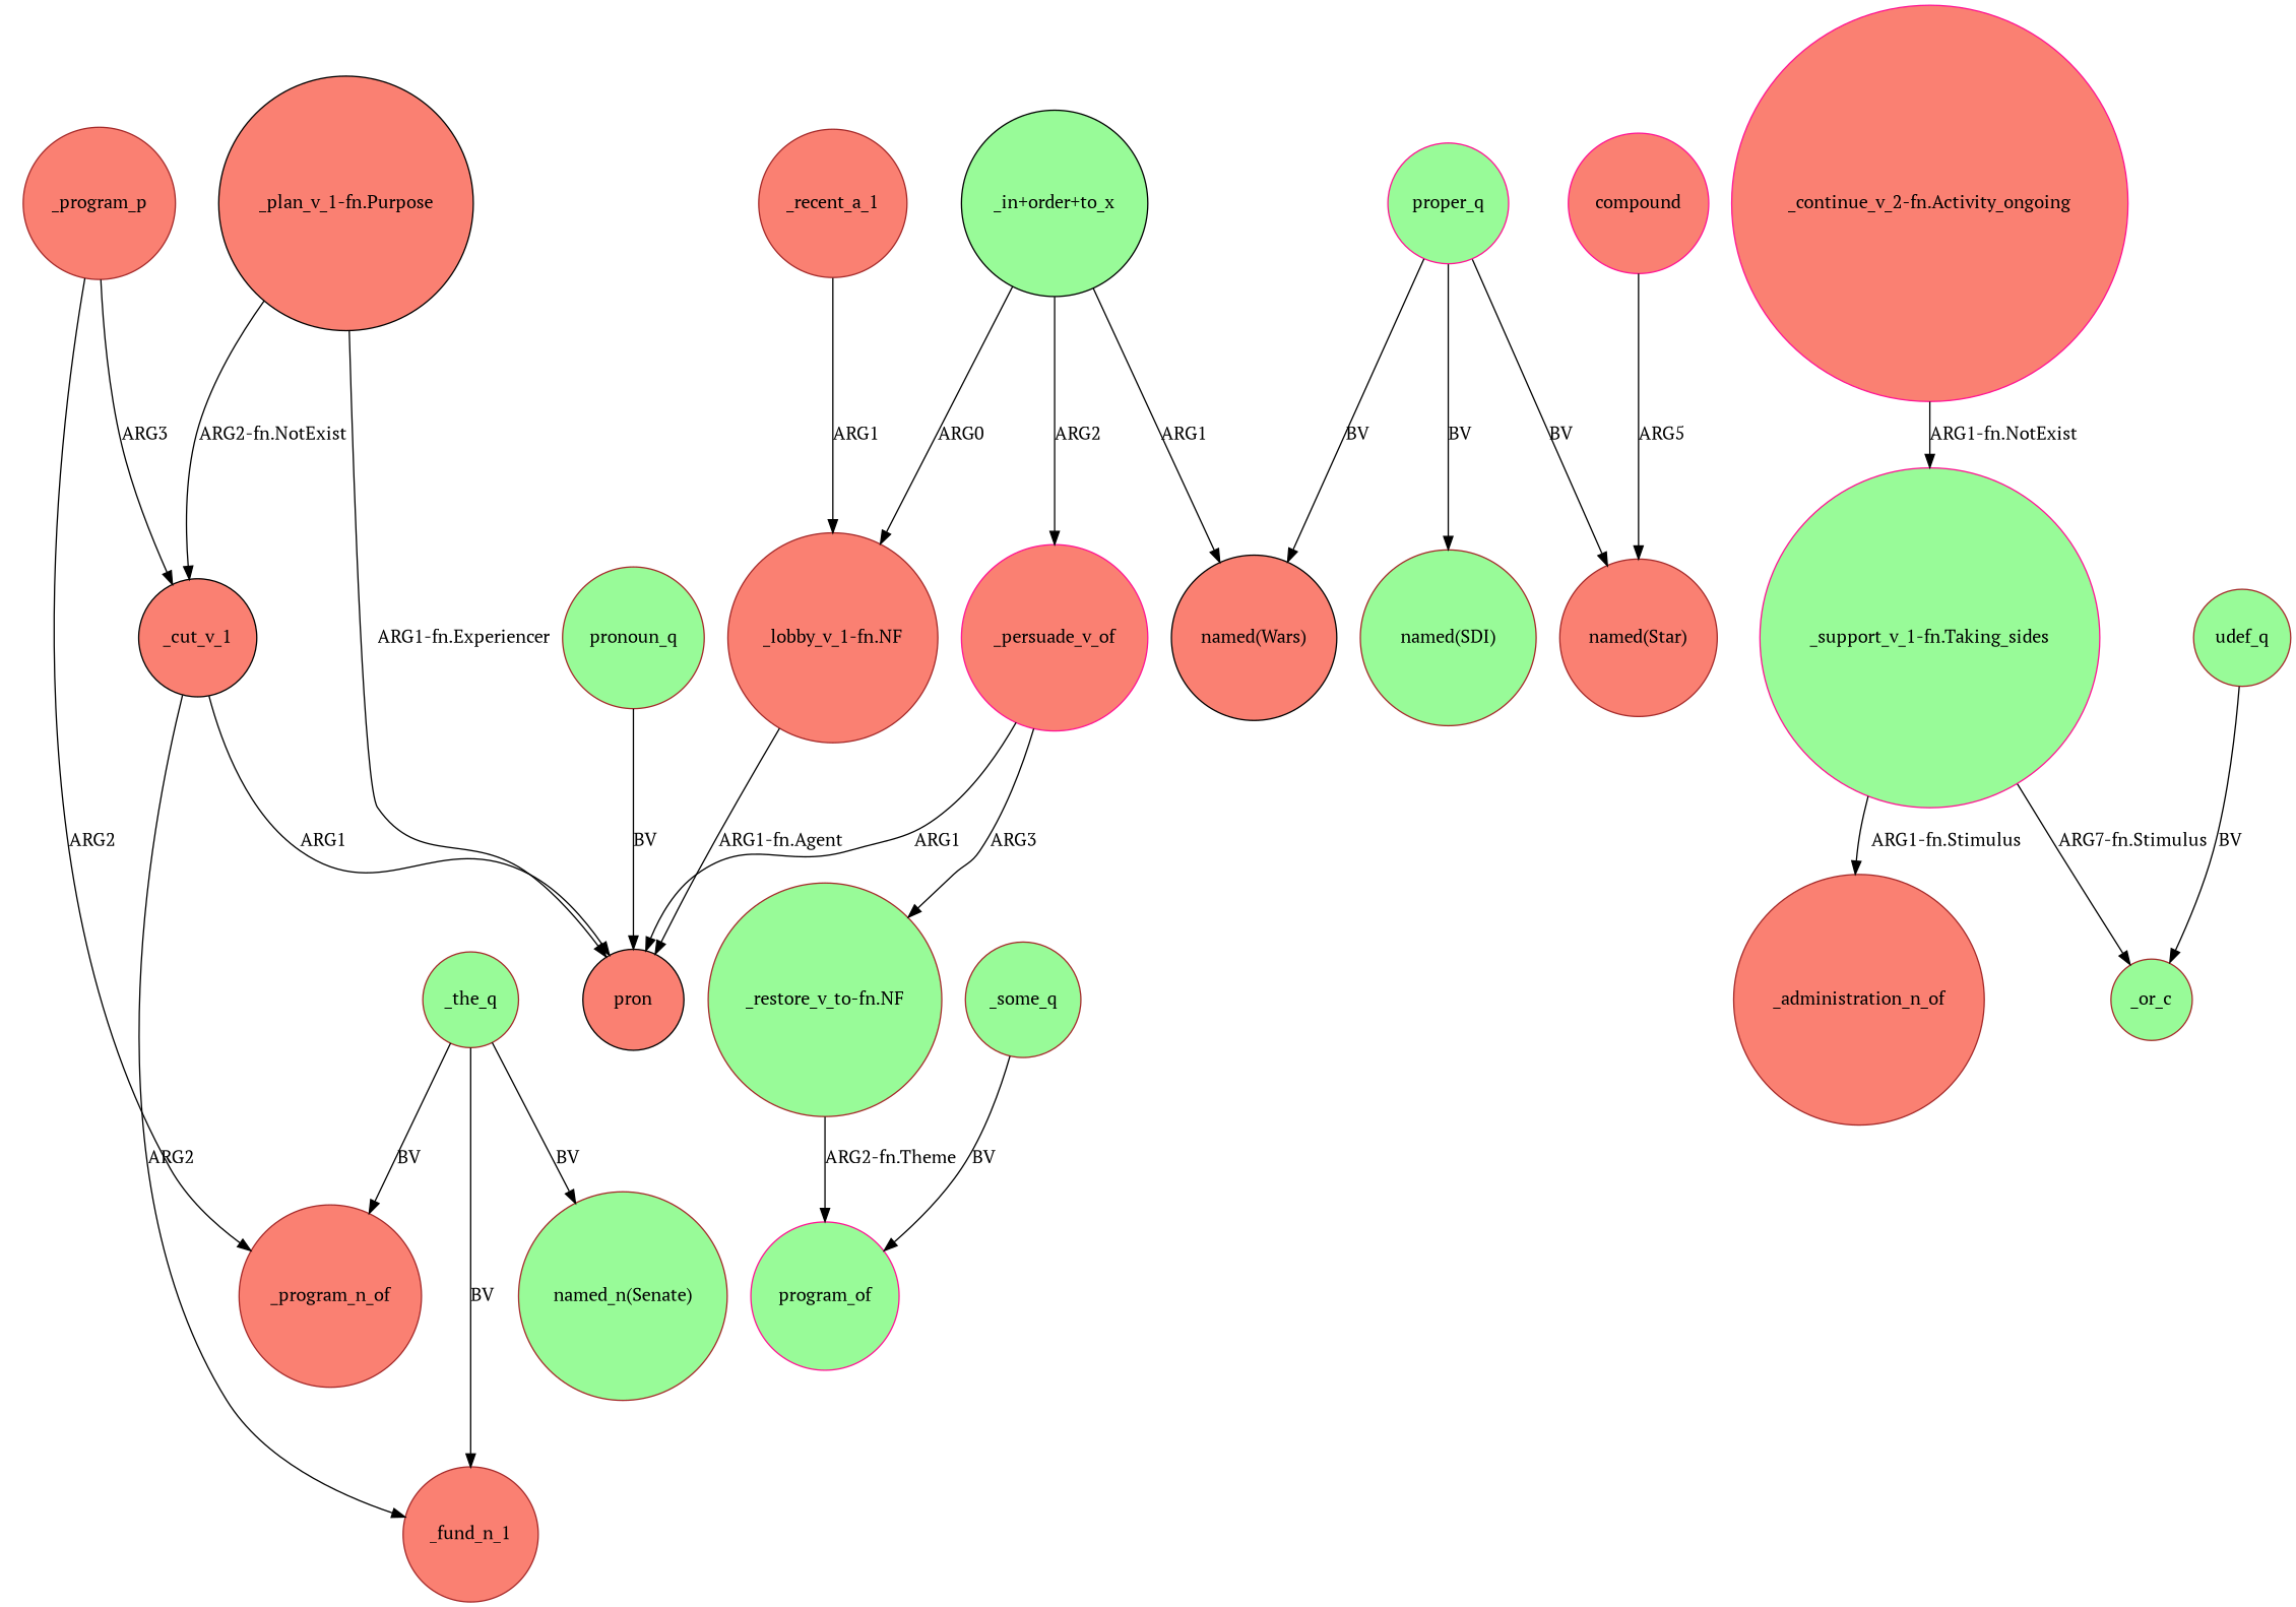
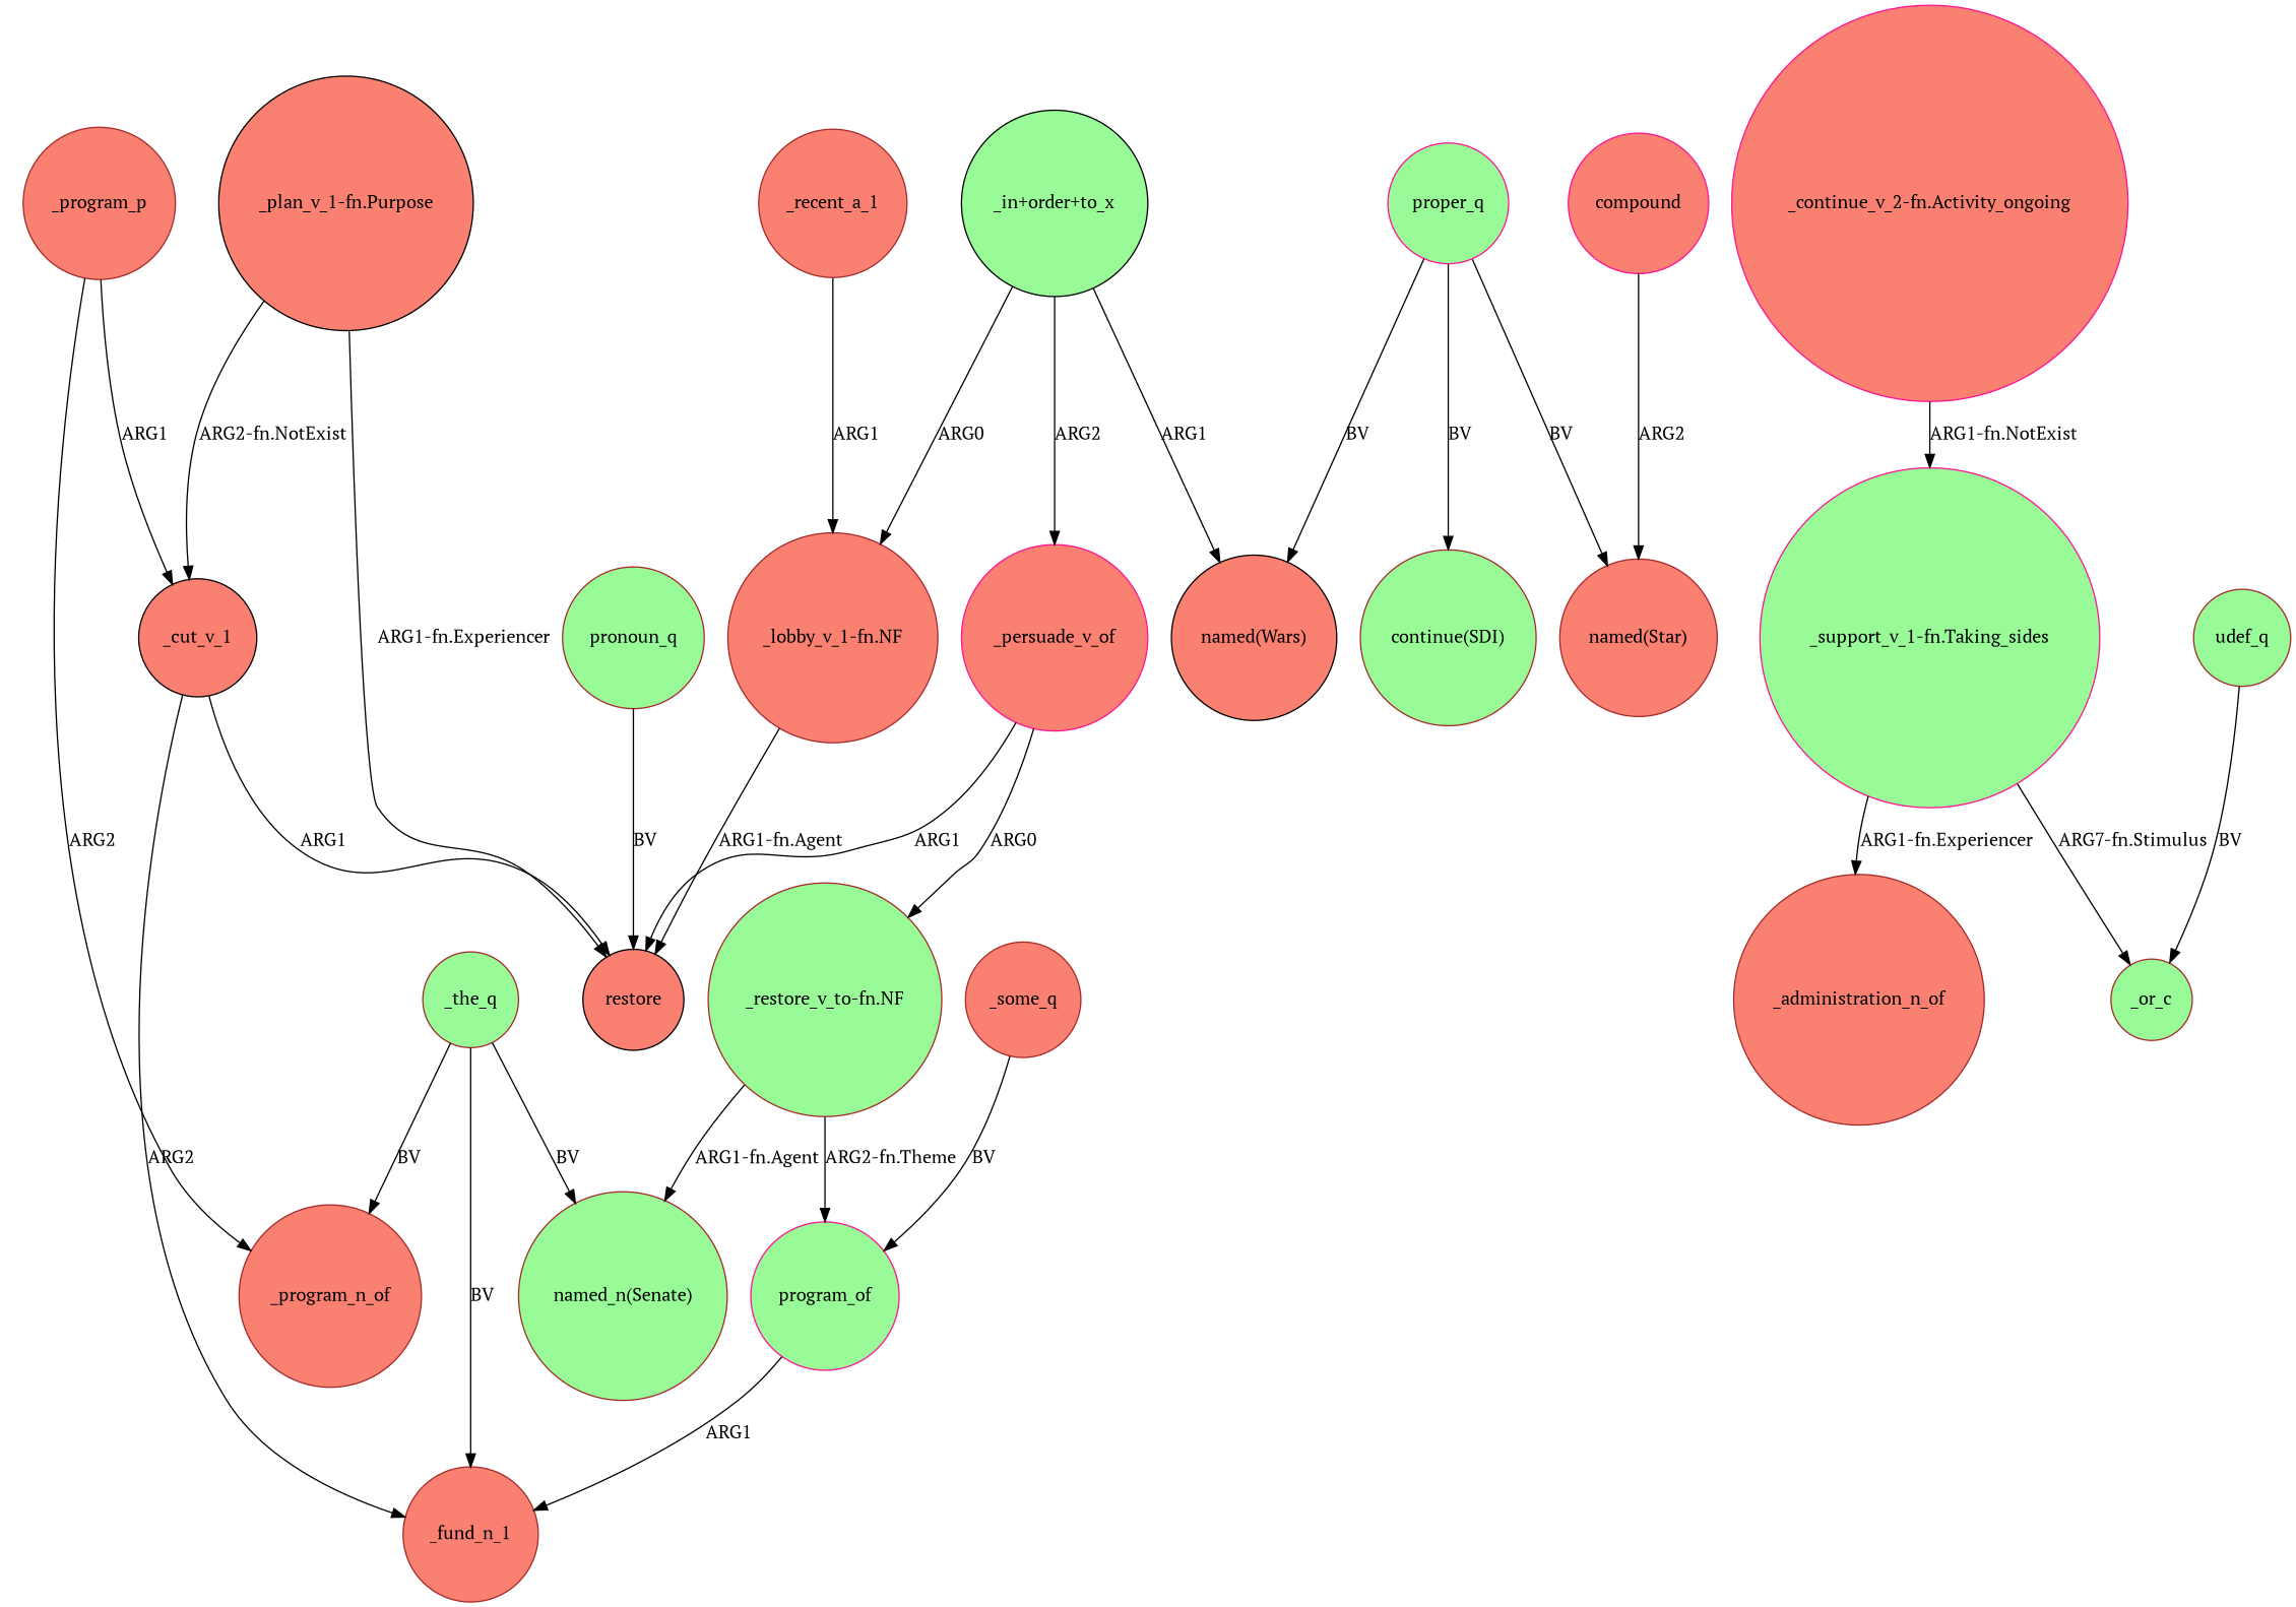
  digraph {
    fontname="PT Serif"
    node [color=brown fillcolor=salmon fontname="PT Serif" shape=circle style=filled]
    edge [fontname="PT Serif"]
    n1 [label=_program_p]
    _program_n_of
    _cut_v_1 [color=black]
    _fund_n_1
-   pron [color=black]
+   pron [color=black label=restore]
    "_continue_v_2-fn.Activity_ongoing" [color=deeppink]
    "_support_v_1-fn.Taking_sides" [color=deeppink fillcolor=palegreen]
    _or_c [fillcolor=palegreen]
    _administration_n_of
    _persuade_v_of [color=deeppink]
    "_restore_v_to-fn.NF" [fillcolor=palegreen]
    "named_n(Senate)" [fillcolor=palegreen]
    n13 [color=deeppink fillcolor=palegreen label=program_of]
    "_lobby_v_1-fn.NF"
    "_plan_v_1-fn.Purpose" [color=black]
    proper_q [color=deeppink fillcolor=palegreen]
    "named(Star)"
    "named(Wars)" [color=black]
-   "named(SDI)" [fillcolor=palegreen]
+   "named(SDI)" [fillcolor=palegreen label="continue(SDI)"]
    udef_q [fillcolor=palegreen]
    _the_q [fillcolor=palegreen]
    "_in+order+to_x" [color=black fillcolor=palegreen]
-   _some_q [fillcolor=palegreen]
+   _some_q
    pronoun_q [fillcolor=palegreen]
    compound [color=deeppink]
    _recent_a_1
    n1 -> _program_n_of [label=ARG2]
-   n1 -> _cut_v_1 [label=ARG3]
+   n1 -> _cut_v_1 [label=ARG1]
    _cut_v_1 -> _fund_n_1 [label=ARG2]
    _cut_v_1 -> pron [label=ARG1]
    "_continue_v_2-fn.Activity_ongoing" -> "_support_v_1-fn.Taking_sides" [label="ARG1-fn.NotExist"]
    "_support_v_1-fn.Taking_sides" -> _or_c [label="ARG7-fn.Stimulus"]
-   "_support_v_1-fn.Taking_sides" -> _administration_n_of [label="ARG1-fn.Stimulus"]
+   "_support_v_1-fn.Taking_sides" -> _administration_n_of [label="ARG1-fn.Experiencer"]
    _persuade_v_of -> pron [label=ARG1]
-   _persuade_v_of -> "_restore_v_to-fn.NF" [label=ARG3]
+   _persuade_v_of -> "_restore_v_to-fn.NF" [label=ARG0]
+   "_restore_v_to-fn.NF" -> "named_n(Senate)" [label="ARG1-fn.Agent"]
    "_restore_v_to-fn.NF" -> n13 [label="ARG2-fn.Theme"]
+   n13 -> _fund_n_1 [label=ARG1]
    "_lobby_v_1-fn.NF" -> pron [label="ARG1-fn.Agent"]
    "_plan_v_1-fn.Purpose" -> _cut_v_1 [label="ARG2-fn.NotExist"]
    "_plan_v_1-fn.Purpose" -> pron [label="ARG1-fn.Experiencer"]
    proper_q -> "named(Star)" [label=BV]
    proper_q -> "named(Wars)" [label=BV]
    proper_q -> "named(SDI)" [label=BV]
    udef_q -> _or_c [label=BV]
    _the_q -> _program_n_of [label=BV]
    _the_q -> _fund_n_1 [label=BV]
    _the_q -> "named_n(Senate)" [label=BV]
    "_in+order+to_x" -> _persuade_v_of [label=ARG2]
    "_in+order+to_x" -> "_lobby_v_1-fn.NF" [label=ARG0]
    "_in+order+to_x" -> "named(Wars)" [label=ARG1]
    _some_q -> n13 [label=BV]
    pronoun_q -> pron [label=BV]
-   compound -> "named(Star)" [label=ARG5]
+   compound -> "named(Star)" [label=ARG2]
    _recent_a_1 -> "_lobby_v_1-fn.NF" [label=ARG1]
  }
